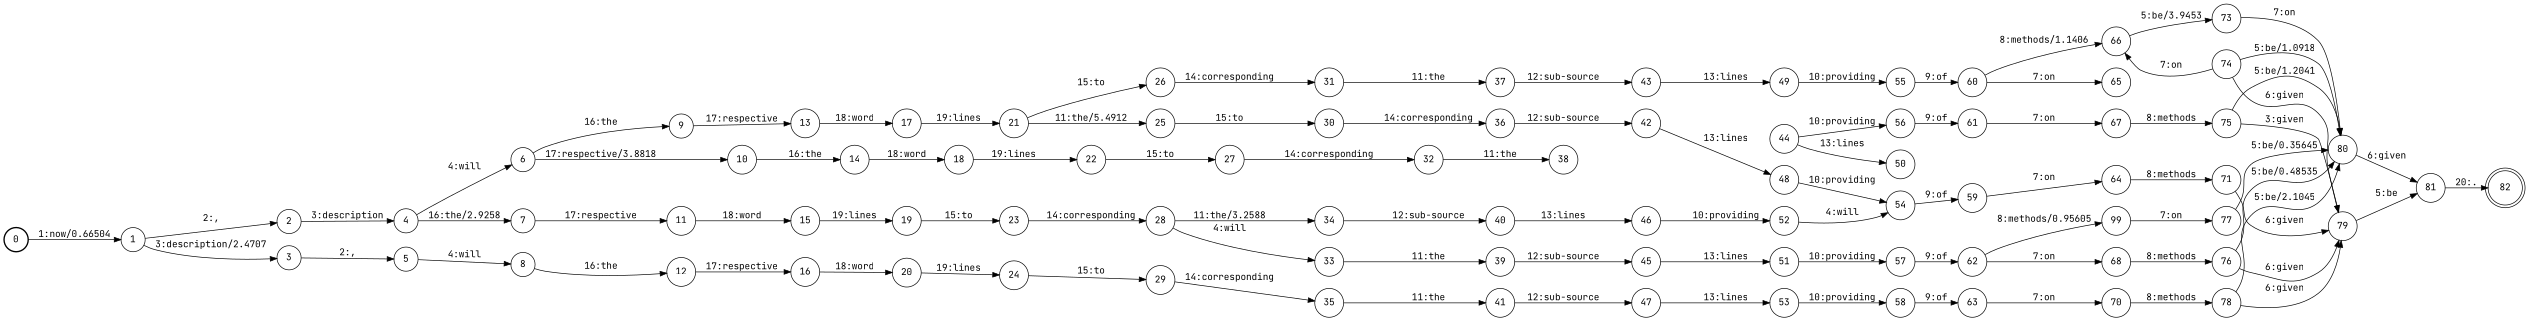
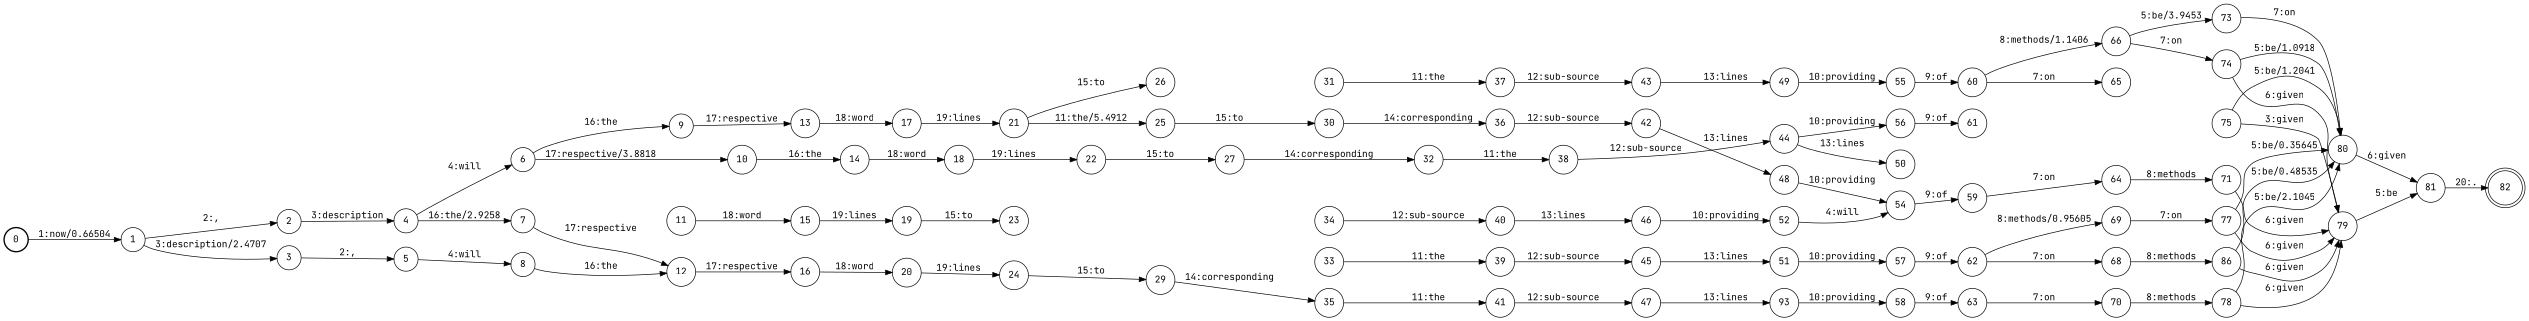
  digraph {
    fontname="JetBrains Mono"
    nodesep=0.25
    rankdir=LR
    ranksep=0.4
    node [fontname="JetBrains Mono" fontsize=14 shape=circle style=solid]
    edge [fontname="JetBrains Mono" fontsize=14]
    n1 [label=0 style=bold]
    n2 [label=1]
    n3 [label=2]
    n4 [label=3]
    n5 [label=4]
    n6 [label=5]
    n7 [label=6]
    n8 [label=7]
    n9 [label=8]
    n10 [label=9]
    n11 [label=10]
    n12 [label=11]
    n13 [label=12]
    n14 [label=13]
    n15 [label=14]
    n16 [label=15]
    n17 [label=16]
    n18 [label=17]
    n19 [label=18]
    n20 [label=19]
    n21 [label=20]
    n22 [label=21]
    n23 [label=22]
    n24 [label=23]
    n25 [label=24]
    n26 [label=26]
    n27 [label=25]
    n28 [label=27]
-   n29 [label=28]
    n30 [label=29]
    n31 [label=31]
    n32 [label=30]
    n33 [label=32]
    n34 [label=33]
    n35 [label=34]
    n36 [label=35]
    n37 [label=37]
    n38 [label=36]
    n39 [label=38]
    n40 [label=39]
    n41 [label=40]
    n42 [label=41]
    n43 [label=42]
    n44 [label=43]
    n45 [label=44]
    n46 [label=45]
    n47 [label=46]
    n48 [label=47]
    n49 [label=48]
    n50 [label=49]
    n51 [label=50]
    n52 [label=56]
    n53 [label=51]
    n54 [label=52]
-   n55 [label=53]
+   n55 [label=93]
    n56 [label=54]
    n57 [label=55]
    n58 [label=57]
    n59 [label=58]
    n60 [label=59]
    n61 [label=60]
    n62 [label=61]
    n63 [label=62]
    n64 [label=63]
    n65 [label=64]
    n66 [label=65]
    n67 [label=66]
-   n68 [label=67]
    n69 [label=68]
-   n70 [label=99]
+   n70 [label=69]
    n71 [label=70]
    n72 [label=71]
    n73 [label=73]
    n74 [label=74]
    n75 [label=75]
-   n76 [label=76]
+   n76 [label=86]
    n77 [label=77]
    n78 [label=78]
    n79 [label=79]
    n80 [label=80]
    n81 [label=81]
    n82 [label=82 shape=doublecircle]
    n1 -> n2 [label="1:now/0.66504"]
    n2 -> n3 [label="2:,"]
    n2 -> n4 [label="3:description/2.4707"]
    n3 -> n5 [label="3:description"]
    n4 -> n6 [label="2:,"]
    n5 -> n7 [label="4:will"]
    n5 -> n8 [label="16:the/2.9258"]
    n6 -> n9 [label="4:will"]
    n7 -> n10 [label="16:the"]
    n7 -> n11 [label="17:respective/3.8818"]
-   n8 -> n12 [label="17:respective"]
+   n8 -> n13 [label="17:respective"]
    n9 -> n13 [label="16:the"]
    n10 -> n14 [label="17:respective"]
    n11 -> n15 [label="16:the"]
    n12 -> n16 [label="18:word"]
    n13 -> n17 [label="17:respective"]
    n14 -> n18 [label="18:word"]
    n15 -> n19 [label="18:word"]
    n16 -> n20 [label="19:lines"]
    n17 -> n21 [label="18:word"]
    n18 -> n22 [label="19:lines"]
    n19 -> n23 [label="19:lines"]
    n20 -> n24 [label="15:to"]
    n21 -> n25 [label="19:lines"]
    n22 -> n26 [label="15:to"]
    n22 -> n27 [label="11:the/5.4912"]
    n23 -> n28 [label="15:to"]
-   n24 -> n29 [label="14:corresponding"]
    n25 -> n30 [label="15:to"]
-   n26 -> n31 [label="14:corresponding"]
    n27 -> n32 [label="15:to"]
    n28 -> n33 [label="14:corresponding"]
-   n29 -> n34 [label="4:will"]
-   n29 -> n35 [label="11:the/3.2588"]
    n30 -> n36 [label="14:corresponding"]
    n31 -> n37 [label="11:the"]
    n32 -> n38 [label="14:corresponding"]
    n33 -> n39 [label="11:the"]
    n34 -> n40 [label="11:the"]
    n35 -> n41 [label="12:sub-source"]
    n36 -> n42 [label="11:the"]
    n37 -> n44 [label="12:sub-source"]
    n38 -> n43 [label="12:sub-source"]
+   n39 -> n45 [label="12:sub-source"]
    n40 -> n46 [label="12:sub-source"]
    n41 -> n47 [label="13:lines"]
    n42 -> n48 [label="12:sub-source"]
    n43 -> n49 [label="13:lines"]
    n44 -> n50 [label="13:lines"]
    n45 -> n51 [label="13:lines"]
    n45 -> n52 [label="10:providing"]
    n46 -> n53 [label="13:lines"]
    n47 -> n54 [label="10:providing"]
    n48 -> n55 [label="13:lines"]
    n49 -> n56 [label="10:providing"]
    n50 -> n57 [label="10:providing"]
    n52 -> n62 [label="9:of"]
    n53 -> n58 [label="10:providing"]
    n54 -> n56 [label="4:will"]
    n55 -> n59 [label="10:providing"]
    n56 -> n60 [label="9:of"]
    n57 -> n61 [label="9:of"]
    n58 -> n63 [label="9:of"]
    n59 -> n64 [label="9:of"]
    n60 -> n65 [label="7:on"]
    n61 -> n66 [label="7:on"]
    n61 -> n67 [label="8:methods/1.1406"]
-   n62 -> n68 [label="7:on"]
    n63 -> n69 [label="7:on"]
    n63 -> n70 [label="8:methods/0.95605"]
    n64 -> n71 [label="7:on"]
    n65 -> n72 [label="8:methods"]
    n67 -> n73 [label="5:be/3.9453"]
-   n74 -> n67 [label="7:on"]
-   n68 -> n75 [label="8:methods"]
+   n67 -> n74 [label="7:on"]
    n69 -> n76 [label="8:methods"]
    n70 -> n77 [label="7:on"]
    n71 -> n78 [label="8:methods"]
    n72 -> n79 [label="6:given"]
    n73 -> n80 [label="7:on"]
    n74 -> n79 [label="6:given"]
    n74 -> n80 [label="5:be/1.0918"]
    n75 -> n79 [label="3:given"]
    n75 -> n80 [label="5:be/1.2041"]
    n76 -> n79 [label="6:given"]
    n76 -> n80 [label="5:be/0.48535"]
+   n77 -> n79 [label="6:given"]
    n77 -> n80 [label="5:be/0.35645"]
    n78 -> n79 [label="6:given"]
    n78 -> n80 [label="5:be/2.1045"]
    n79 -> n81 [label="5:be"]
    n80 -> n81 [label="6:given"]
    n81 -> n82 [label="20:."]
  }
